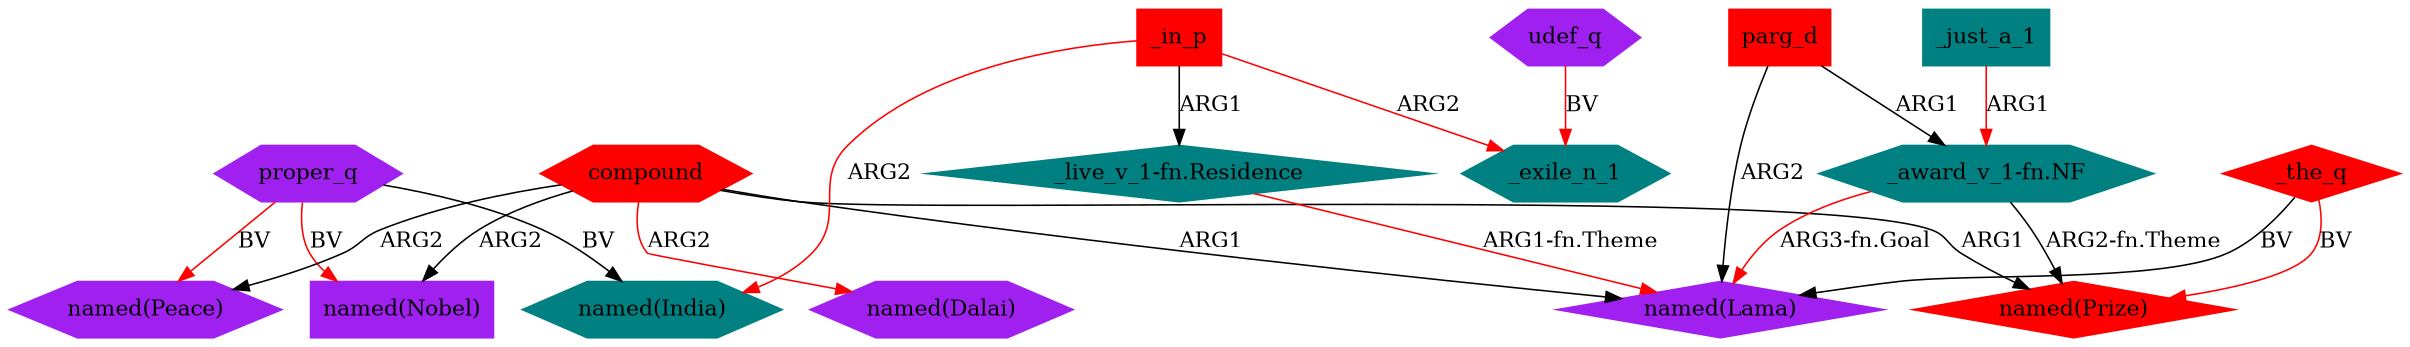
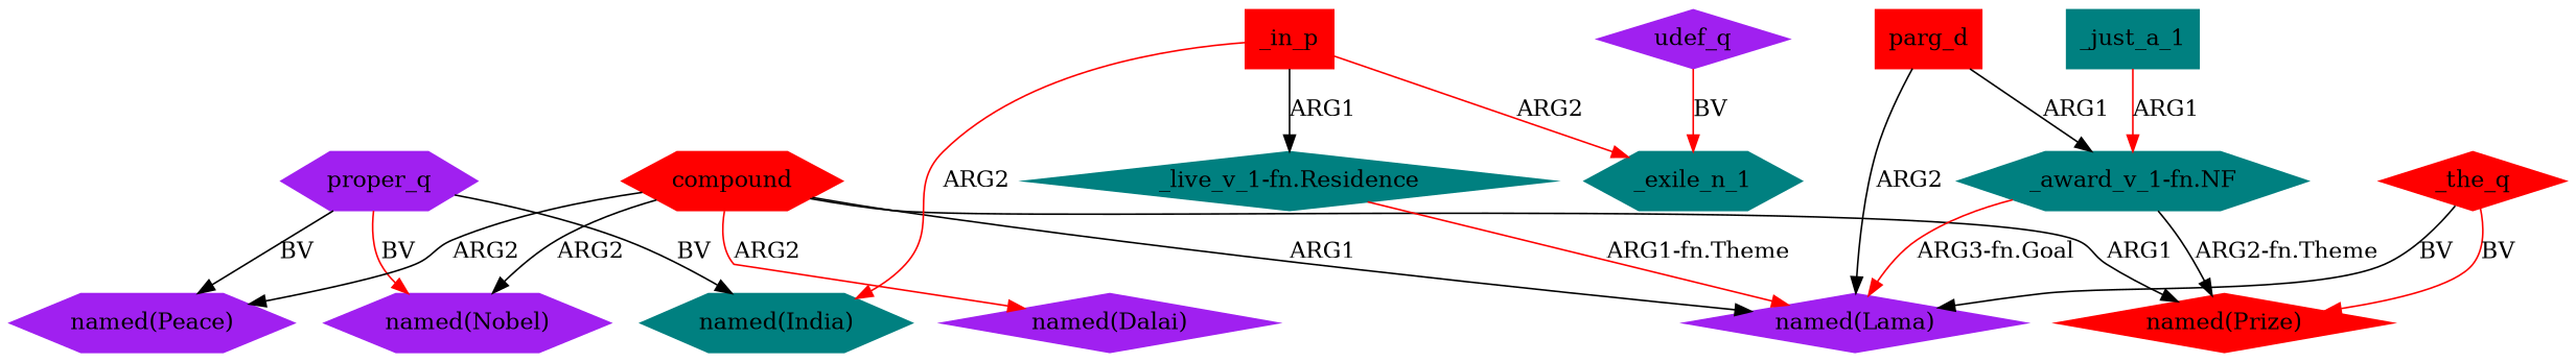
  digraph {
    node [color=purple shape=hexagon style=filled]
    edge [color=black]
    proper_q
    "named(Peace)"
-   "named(Nobel)" [shape=box]
+   "named(Nobel)"
    "named(India)" [color=teal]
-   "named(Dalai)"
+   "named(Dalai)" [shape=diamond]
    compound [color=red]
    "named(Lama)" [shape=diamond]
    "named(Prize)" [color=red shape=diamond]
    _in_p [color=red shape=box]
    "_live_v_1-fn.Residence" [color=teal shape=diamond]
    _exile_n_1 [color=teal]
-   udef_q
+   udef_q [shape=diamond]
    _the_q [color=red shape=diamond]
    parg_d [color=red shape=box]
    "_award_v_1-fn.NF" [color=teal]
    _just_a_1 [color=teal shape=box]
-   proper_q -> "named(Peace)" [color=red label=BV]
+   proper_q -> "named(Peace)" [label=BV]
    proper_q -> "named(Nobel)" [color=red label=BV]
    proper_q -> "named(India)" [label=BV]
    compound -> "named(Peace)" [label=ARG2]
    compound -> "named(Nobel)" [label=ARG2]
    compound -> "named(Dalai)" [color=red label=ARG2]
    compound -> "named(Lama)" [label=ARG1]
    compound -> "named(Prize)" [label=ARG1]
    _in_p -> "named(India)" [color=red label=ARG2]
    _in_p -> "_live_v_1-fn.Residence" [label=ARG1]
    _in_p -> _exile_n_1 [color=red label=ARG2]
    "_live_v_1-fn.Residence" -> "named(Lama)" [color=red label="ARG1-fn.Theme"]
    udef_q -> _exile_n_1 [color=red label=BV]
    _the_q -> "named(Lama)" [label=BV]
    _the_q -> "named(Prize)" [color=red label=BV]
    parg_d -> "named(Lama)" [label=ARG2]
    parg_d -> "_award_v_1-fn.NF" [label=ARG1]
    "_award_v_1-fn.NF" -> "named(Lama)" [color=red label="ARG3-fn.Goal"]
    "_award_v_1-fn.NF" -> "named(Prize)" [label="ARG2-fn.Theme"]
    _just_a_1 -> "_award_v_1-fn.NF" [color=red label=ARG1]
  }
